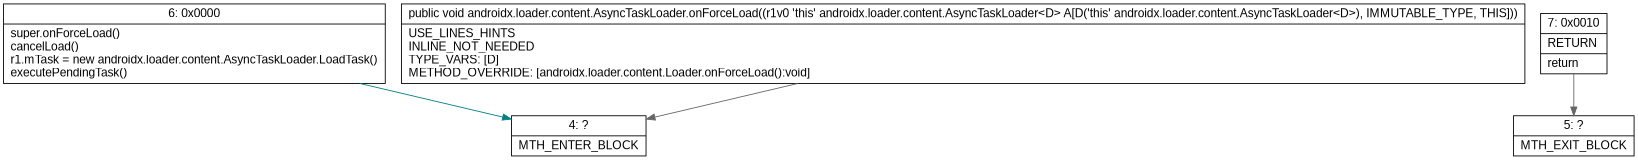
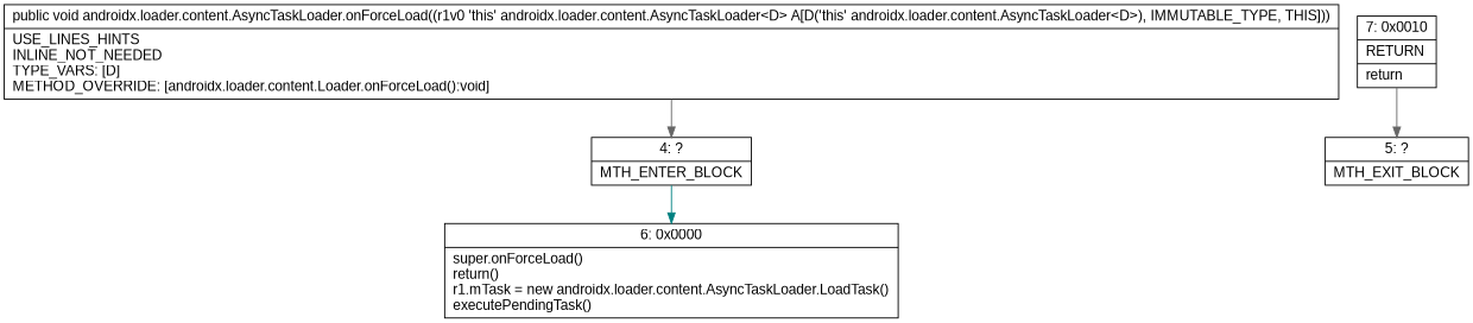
  digraph {
    fontname="Liberation Sans"
    node [fontname="Liberation Sans" shape=record]
    edge [color=gray40 fontname="Liberation Sans"]
    n1 [label="{4\:\ ?|MTH_ENTER_BLOCK\l}"]
-   n2 [label="{6\:\ 0x0000|super.onForceLoad()\lcancelLoad()\lr1.mTask = new androidx.loader.content.AsyncTaskLoader.LoadTask()\lexecutePendingTask()\l}"]
+   n2 [label="{6\:\ 0x0000|super.onForceLoad()\lreturn()\lr1.mTask = new androidx.loader.content.AsyncTaskLoader.LoadTask()\lexecutePendingTask()\l}"]
    n3 [label="{7\:\ 0x0010|RETURN\l|return\l}"]
    n4 [label="{5\:\ ?|MTH_EXIT_BLOCK\l}"]
    n5 [label="{public void androidx.loader.content.AsyncTaskLoader.onForceLoad((r1v0 'this' androidx.loader.content.AsyncTaskLoader\<D\> A[D('this' androidx.loader.content.AsyncTaskLoader\<D\>), IMMUTABLE_TYPE, THIS]))  | USE_LINES_HINTS\lINLINE_NOT_NEEDED\lTYPE_VARS: [D]\lMETHOD_OVERRIDE: [androidx.loader.content.Loader.onForceLoad():void]\l}"]
-   n2 -> n1 [color=teal]
+   n1 -> n2 [color=teal]
    n3 -> n4
    n5 -> n1
  }
